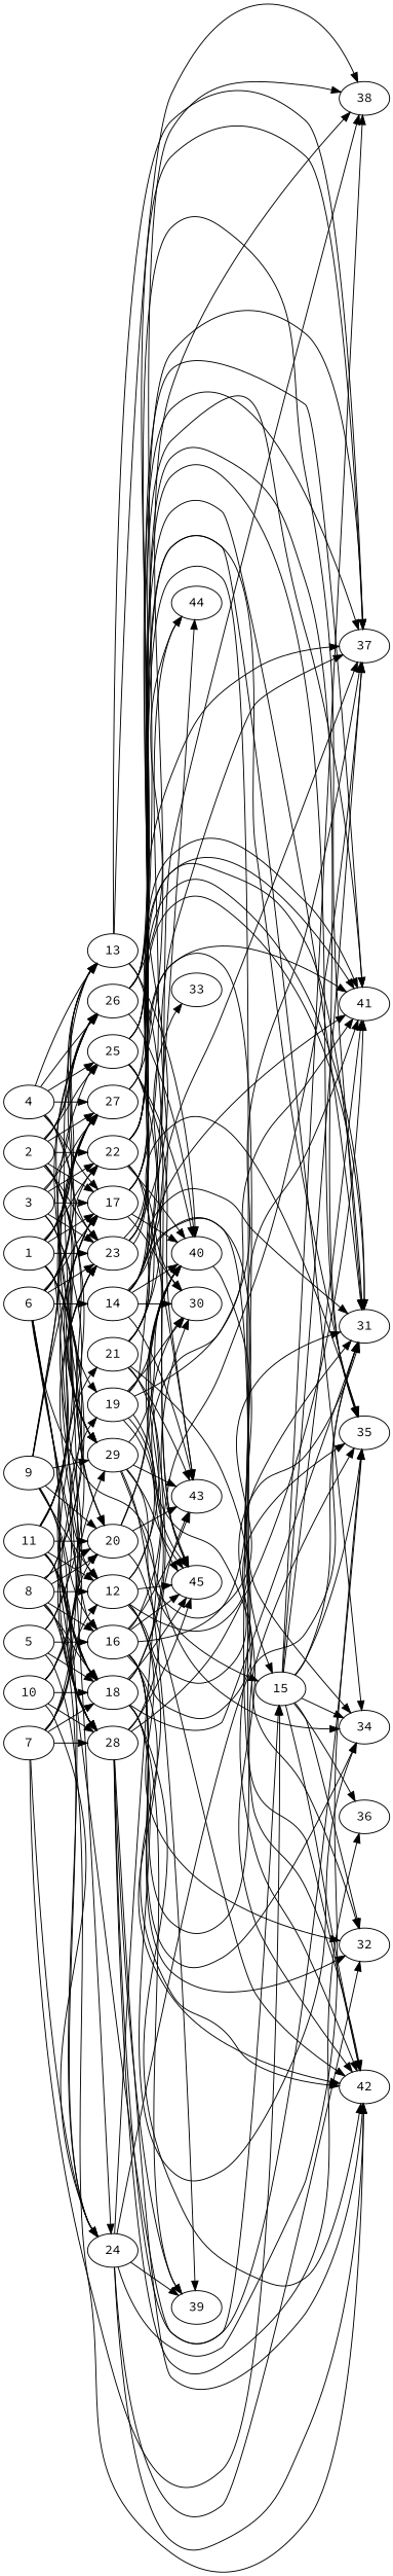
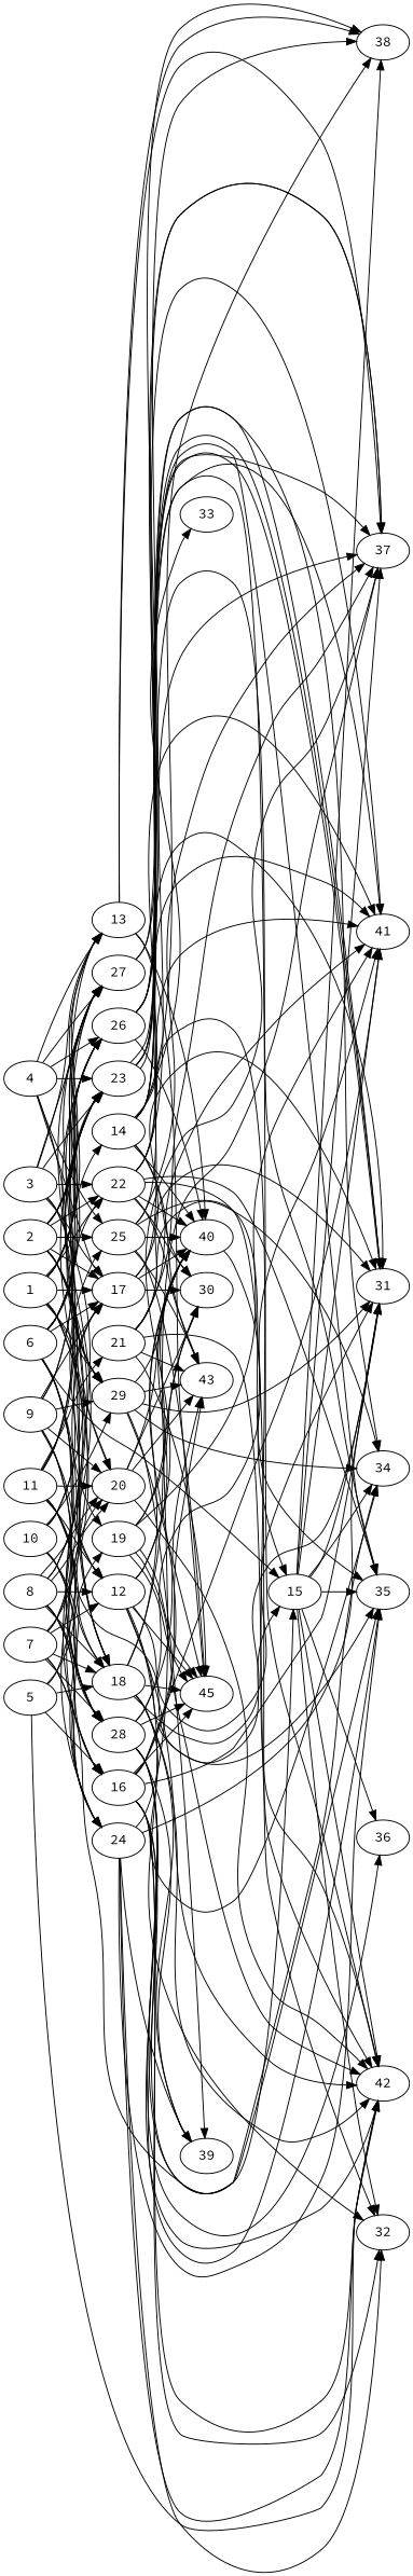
  digraph {
    fontname="Source Code Pro"
    rankdir=LR
    node [alpha=0.19 fontname="Source Code Pro"]
    edge [fontname="Source Code Pro"]
    1 [expect_size=11764736]
    13 [alpha=0.06 expect_size=19929088]
    17 [alpha=0.11 expect_size=36869120]
    20 [alpha=0.05 expect_size=29798400]
    22 [alpha=0.16 expect_size=15940608]
    23 [alpha=0.07 expect_size=19272704]
    24 [alpha=0.12 expect_size=34184192]
    26 [alpha=0.02 expect_size=27107328]
    27 [alpha=0.08 expect_size=25876480]
    28 [alpha=0.02 expect_size=52374528]
    29 [alpha=0.01 expect_size=19569664]
    37 [alpha=0.07 expect_size=47339520]
    40 [alpha=0.10 expect_size=24800256]
    45 [alpha=0.15 expect_size=28599296]
    38 [alpha=0.10 expect_size=18290688]
    31 [alpha=0.12 expect_size=37069824]
    30 [alpha=0.00 expect_size=25614336]
    41 [alpha=0.01 expect_size=24982528]
-   44 [alpha=0.11 expect_size=15917056]
    42 [alpha=0.16 expect_size=6736896]
    43 [alpha=0.17 expect_size=46006272]
    32 [alpha=0.17 expect_size=13272064]
    35 [alpha=0.17 expect_size=47294464]
    39 [alpha=0.05 expect_size=22331392]
    34 [alpha=0.05 expect_size=19964928]
    36 [alpha=0.05 expect_size=42329088]
    15 [expect_size=37286912]
    2 [alpha=0.14 expect_size=6596608]
    18 [alpha=0.06 expect_size=10693632]
    19 [alpha=0.03 expect_size=30877696]
    25 [alpha=0.18 expect_size=29739008]
    3 [alpha=0.01 expect_size=19670016]
    4 [alpha=0.06 expect_size=34839552]
    5 [alpha=0.03 expect_size=10007552]
    16 [expect_size=43808768]
    6 [alpha=0.17 expect_size=47512576]
    12 [alpha=0.01 expect_size=33996800]
    14 [alpha=0.18 expect_size=22998016]
    33 [alpha=0.07 expect_size=49946624]
    7 [alpha=0.09 expect_size=8394752]
    8 [alpha=0.09 expect_size=25203712]
    9 [alpha=0.20 expect_size=17769472]
    10 [alpha=0.15 expect_size=51710976]
    11 [expect_size=36289536]
    21 [alpha=0.10 expect_size=18740224]
    1 -> 13
    1 -> 17
    1 -> 20
    1 -> 22
    1 -> 23
    1 -> 24
    1 -> 26
    1 -> 27
    1 -> 28
    1 -> 29
    13 -> 37
    13 -> 40
    13 -> 45
    13 -> 38
    17 -> 40
    17 -> 31
    17 -> 30
    17 -> 41
-   17 -> 44
    20 -> 40
    20 -> 30
    20 -> 42
    20 -> 43
    22 -> 37
    22 -> 40
    22 -> 31
    22 -> 30
    22 -> 41
    22 -> 43
    22 -> 32
    22 -> 35
    23 -> 37
    23 -> 31
    23 -> 31
    23 -> 41
    23 -> 42
    24 -> 37
    24 -> 31
    24 -> 42
    24 -> 32
    24 -> 35
    24 -> 39
    26 -> 37
    26 -> 40
    26 -> 38
    26 -> 31
-   26 -> 44
    26 -> 35
    27 -> 38
    27 -> 34
    28 -> 45
    28 -> 41
    28 -> 42
    28 -> 43
    28 -> 35
    28 -> 39
    28 -> 36
    29 -> 40
    29 -> 45
    29 -> 31
    29 -> 43
    29 -> 39
    29 -> 34
    40 -> 15
    15 -> 37
    15 -> 38
    15 -> 31
    15 -> 41
    15 -> 42
    15 -> 32
    15 -> 35
    15 -> 34
    15 -> 36
    2 -> 13
    2 -> 17
    2 -> 20
    2 -> 22
    2 -> 23
    2 -> 26
    2 -> 27
    2 -> 29
    2 -> 18
    2 -> 19
    2 -> 25
    18 -> 40
    18 -> 45
    18 -> 31
    18 -> 30
    18 -> 42
    18 -> 39
    18 -> 34
    19 -> 40
    19 -> 45
    19 -> 45
    19 -> 30
    19 -> 41
-   19 -> 44
    19 -> 42
    25 -> 37
    25 -> 40
    25 -> 45
    25 -> 41
    25 -> 43
    25 -> 35
    3 -> 13
    3 -> 17
    3 -> 22
    3 -> 23
    3 -> 27
    3 -> 29
    3 -> 18
    4 -> 13
    4 -> 17
    4 -> 23
    4 -> 26
    4 -> 27
    4 -> 29
    4 -> 25
    5 -> 27
    5 -> 42
    5 -> 18
    5 -> 19
    5 -> 16
    16 -> 40
    16 -> 45
    16 -> 31
    16 -> 41
    16 -> 42
    16 -> 43
    16 -> 32
    16 -> 35
    16 -> 34
    6 -> 17
    6 -> 22
    6 -> 23
    6 -> 26
    6 -> 27
    6 -> 28
    6 -> 15
    6 -> 18
    6 -> 16
    6 -> 12
    6 -> 14
    12 -> 37
    12 -> 40
    12 -> 45
    12 -> 31
    12 -> 42
    12 -> 32
    12 -> 35
    14 -> 37
    14 -> 40
    14 -> 38
    14 -> 30
    14 -> 41
    14 -> 42
    14 -> 43
    14 -> 35
    14 -> 33
    7 -> 13
    7 -> 20
    7 -> 23
    7 -> 24
    7 -> 28
    7 -> 15
    7 -> 18
    7 -> 12
    8 -> 20
    8 -> 20
    8 -> 24
    8 -> 27
    8 -> 28
    8 -> 18
    8 -> 25
    8 -> 16
    8 -> 12
    9 -> 17
    9 -> 20
    9 -> 26
    9 -> 27
    9 -> 28
    9 -> 29
    9 -> 16
    9 -> 12
    10 -> 17
    10 -> 23
    10 -> 24
    10 -> 28
    10 -> 29
    10 -> 18
    11 -> 17
    11 -> 20
    11 -> 23
    11 -> 24
    11 -> 26
    11 -> 28
    11 -> 15
    11 -> 18
    11 -> 12
    11 -> 21
    21 -> 37
    21 -> 45
    21 -> 31
    21 -> 41
    21 -> 42
    21 -> 43
    21 -> 34
  }
